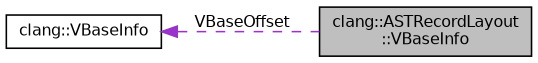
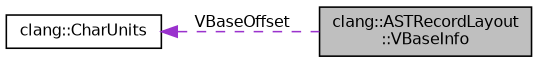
  digraph {
    rankdir=LR
    node [color=black fontname=Helvetica fontsize=10 shape=record]
    n1 [fillcolor=grey75 fontcolor=black height=0.2 label="clang::ASTRecordLayout\l::VBaseInfo" style=filled width=0.4]
-   n2 [height=0.2 label="clang::VBaseInfo" width=0.4]
+   n2 [height=0.2 label="clang::CharUnits" width=0.4]
    n2 -> n1 [color=darkorchid3 dir=back fontname=Helvetica fontsize=10 label=" VBaseOffset" labelfontname=Helvetica labelfontsize=10 style=dashed]
  }
